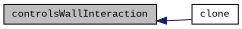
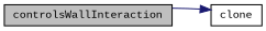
  digraph {
    rankdir=LR
    fontname="Liberation Mono"
    node [color=black fontname="Liberation Mono" fontsize=10 shape=record]
    n1 [fillcolor=grey75 fontcolor=black height=0.2 label=controlsWallInteraction style=filled width=0.4]
    n2 [height=0.2 label=clone width=0.4]
-   n1 -> n2 [color=midnightblue dir=back fontname="Liberation Mono" fontsize=10 labelfontname=FreeSans labelfontsize=10 style=solid]
+   n2 -> n1 [color=midnightblue dir=back fontname="Liberation Mono" fontsize=10 labelfontname=FreeSans labelfontsize=10 style=solid]
  }
